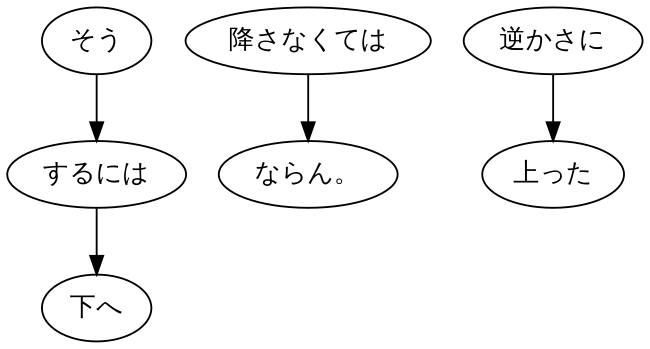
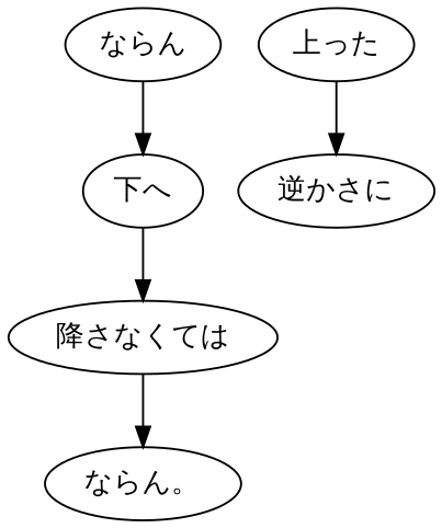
  digraph {
    fontname="EB Garamond"
    node [fontname="EB Garamond"]
    edge [fontname="EB Garamond"]
-   n1 [label="そう"]
-   n2 [label="するには"]
+   n2 [label="ならん"]
    n3 [label="下へ"]
    n4 [label="降さなくては"]
    n5 [label="ならん。"]
    n6 [label="逆かさに"]
    n7 [label="上った"]
-   n1 -> n2
    n2 -> n3
+   n3 -> n4
    n4 -> n5
-   n6 -> n7
+   n7 -> n6
  }
